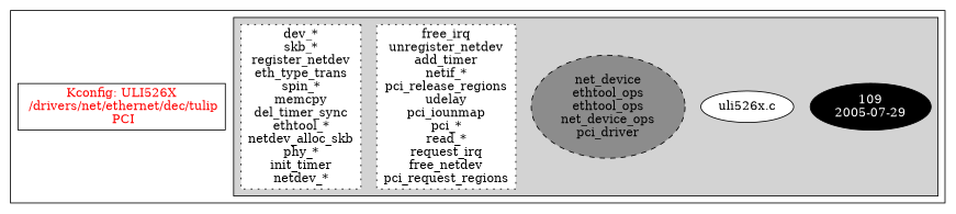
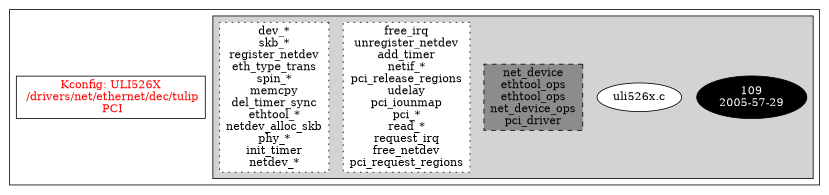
  digraph {
    ranksep=2
    splines=ortho
    node [fillcolor=white fontcolor=black style=filled shape=box]
-   n1 [fillcolor=black fontcolor=white label="109\n2005-07-29" shape=""]
+   n1 [fillcolor=black fontcolor=white label="109\n2005-57-29" shape=""]
    n2 [label="uli526x.c\n" shape=""]
-   n3 [fillcolor=grey55 label="net_device\nethtool_ops\nethtool_ops\nnet_device_ops\npci_driver\n" shape=ellipse style="filled,dashed"]
+   n3 [fillcolor=grey55 label="net_device\nethtool_ops\nethtool_ops\nnet_device_ops\npci_driver\n" style="filled,dashed"]
    n4 [label="free_irq\nunregister_netdev\nadd_timer\nnetif_*\npci_release_regions\nudelay\npci_iounmap\npci_*\nread_*\nrequest_irq\nfree_netdev\npci_request_regions\n" style="filled,dotted"]
    n5 [label="dev_*\nskb_*\nregister_netdev\neth_type_trans\nspin_*\nmemcpy\ndel_timer_sync\nethtool_*\nnetdev_alloc_skb\nphy_*\ninit_timer\nnetdev_*\n" style="filled,dotted"]
    n6 [fontcolor=red label="Kconfig: ULI526X\n /drivers/net/ethernet/dec/tulip\n  PCI " fillcolor="" style=""]
    subgraph cluster_1 {
      n6
      subgraph cluster_2 {
        style=filled
        n1
        n2
        n3
        n4
        n5
      }
    }
  }
